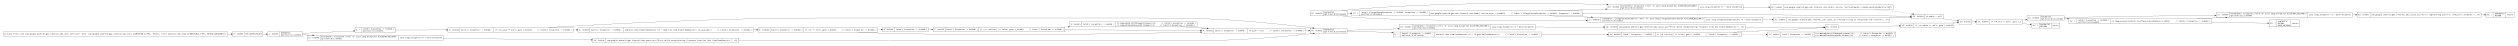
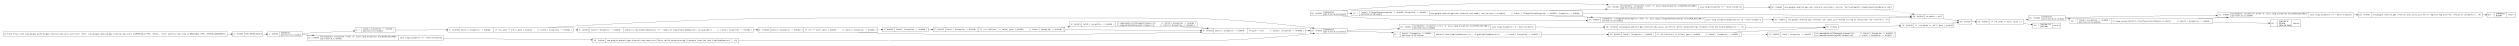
  digraph {
    fontname="Source Code Pro"
    rankdir=LR
    node [fontname="Source Code Pro" shape=record]
    edge [fontname="Source Code Pro"]
    n1 [label="{0\:\ 0x0000|MTH_ENTER_BLOCK\l}"]
    n2 [label="{1\:\ 0x0001|SYNTHETIC\lSplitter:B:1:0x0001\l}"]
    n3 [label="{2\:\ ?|Catch:\{ Exception \-\> 0x004b \}\lSplitter:B:1:0x0001\l}"]
    n4 [label="{23\:\ 0x004b|ExcHandler: Exception (r0v0 'e' java.lang.Exception A[CUSTOM_DECLARE])\lSplitter:B:1:0x0001\l|java.lang.Exception r0 = move\-exception\l}"]
    n5 [label="{3\:\ 0x0003|Catch:\{ Exception \-\> 0x004b \}\l|if (r4.zzyw == null) goto L_0x001e     \/\/ Catch:\{ Exception \-\> 0x004b \}\l}"]
    n6 [label="{24\:\ 0x004c|com.google.android.gms.internal.ads.zzaxa.zzc(\"Error while unregistering listeners from the last ViewTreeObserver.\", r0)\l}"]
    n7 [label="{4\:\ 0x0005|Catch:\{ Exception \-\> 0x004b \}\l|android.view.ViewTreeObserver r0 = (android.view.ViewTreeObserver) r4.zzyw.get()     \/\/ Catch:\{ Exception \-\> 0x004b \}\l}"]
    n8 [label="{10\:\ 0x001e|SYNTHETIC\lSplitter:B:10:0x001e\l}"]
    n9 [label="{5\:\ 0x000d|Catch:\{ Exception \-\> 0x004b \}\l|if (r0 == null) goto L_0x001b     \/\/ Catch:\{ Exception \-\> 0x004b \}\l}"]
    n10 [label="{11\:\ ?|Catch:\{ Exception \-\> 0x0052 \}\lSplitter:B:10:0x001e\l|android.view.ViewTreeObserver r0 = r5.getViewTreeObserver()     \/\/ Catch:\{ Exception \-\> 0x0052 \}\l}"]
    n11 [label="{25\:\ 0x0052|ExcHandler: Exception (r0v1 'e' java.lang.Exception A[CUSTOM_DECLARE])\lSplitter:B:10:0x003e\l|java.lang.Exception r0 = move\-exception\l}"]
    n12 [label="{6\:\ 0x000f|Catch:\{ Exception \-\> 0x004b \}\l}"]
    n13 [label="{9\:\ 0x001b|Catch:\{ Exception \-\> 0x004b \}\l|r4.zzyw = null     \/\/ Catch:\{ Exception \-\> 0x004b \}\l}"]
    n14 [label="{7\:\ 0x0013|Catch:\{ Exception \-\> 0x004b \}\l|if (r0.isAlive() == false) goto L_0x001b     \/\/ Catch:\{ Exception \-\> 0x004b \}\l}"]
    n15 [label="{8\:\ 0x0015|Catch:\{ Exception \-\> 0x004b \}\l|r0.removeOnScrollChangedListener(r4)     \/\/ Catch:\{ Exception \-\> 0x004b \}\lr0.removeGlobalOnLayoutListener(r4)     \/\/ Catch:\{ Exception \-\> 0x004b \}\l}"]
    n16 [label="{12\:\ 0x0026|Catch:\{ Exception \-\> 0x0052 \}\l|if (r0.isAlive() == false) goto L_0x002e     \/\/ Catch:\{ Exception \-\> 0x0052 \}\l}"]
    n17 [label="{26\:\ 0x0053|com.google.android.gms.internal.ads.zzaxa.zzc(\"Error while unregistering listeners from the ViewTreeObserver.\", r0)\l}"]
    n18 [label="{13\:\ 0x0028|Catch:\{ Exception \-\> 0x0052 \}\l|r0.removeOnScrollChangedListener(r4)     \/\/ Catch:\{ Exception \-\> 0x0052 \}\lr0.removeGlobalOnLayoutListener(r4)     \/\/ Catch:\{ Exception \-\> 0x0052 \}\l}"]
    n19 [label="{14\:\ 0x002e}"]
    n20 [label="{15\:\ 0x0030|if (r4.zzbth == null) goto L_0x003f\l}"]
    n21 [label="{19\:\ 0x003f}"]
    n22 [label="{16\:\ 0x0032|SYNTHETIC\lSplitter:B:16:0x0032\l}"]
    n23 [label="{17\:\ ?|Catch:\{ IllegalStateException \-\> 0x0059, Exception \-\> 0x0060 \}\lSplitter:B:16:0x0032\l|com.google.android.gms.ads.internal.zzk.zzmb().zza(r4.zzys, r4.zzbth)     \/\/ Catch:\{ IllegalStateException \-\> 0x0059, Exception \-\> 0x0060 \}\l}"]
    n24 [label="{27\:\ 0x0059|ExcHandler: IllegalStateException (r0v7 'e' java.lang.IllegalStateException A[CUSTOM_DECLARE])\lSplitter:B:16:0x0032\l|java.lang.IllegalStateException r0 = move\-exception\l}"]
    n25 [label="{29\:\ 0x0060|ExcHandler: Exception (r0v6 'e' java.lang.Exception A[CUSTOM_DECLARE])\lSplitter:B:16:0x0032\l|java.lang.Exception r0 = move\-exception\l}"]
-   n26 [label="{20\:\ 0x0041|if (r4.zza == null) goto L_?\l}"]
+   n26 [label="{20\:\ 0x0041|if (r4.zzww == null) goto L_?\l}"]
    n27 [label="{18\:\ 0x003d|r4.zzbth = null\l}"]
    n28 [label="{28\:\ 0x005a|com.google.android.gms.internal.ads.zzaxa.zzc(\"Failed trying to unregister the receiver\", r0)\l}"]
    n29 [label="{30\:\ 0x0061|com.google.android.gms.ads.internal.zzk.zzlk().zza(r0, \"ActiveViewUnit.stopScreenStatusMonitoring\")\l}"]
    n30 [label="{21\:\ 0x0043|SYNTHETIC\lSplitter:B:21:0x0043\l}"]
    n31 [label="{34\:\ ?|SYNTHETIC\lRETURN\l|return\l}"]
    n32 [label="{22\:\ ?|Catch:\{ Exception \-\> 0x006b \}\lSplitter:B:21:0x0043\l|r4.zzww.unregisterActivityLifecycleCallbacks(r4.zzbtj)     \/\/ Catch:\{ Exception \-\> 0x006b \}\l}"]
    n33 [label="{31\:\ 0x006b|ExcHandler: Exception (r0v4 'e' java.lang.Exception A[CUSTOM_DECLARE])\lSplitter:B:21:0x0043\l|java.lang.Exception r0 = move\-exception\l}"]
    n34 [label="{33\:\ ?|SYNTHETIC\lRETURN\lORIG_RETURN\l|return\l}"]
    n35 [label="{32\:\ 0x006c|com.google.android.gms.internal.ads.zzaxa.zzc(\"Error registering activity lifecycle callbacks.\", r0)\l}"]
    n36 [label="{35\:\ ?|SYNTHETIC\lRETURN\l|return\l}"]
    n37 [label="{private final void com.google.android.gms.internal.ads.zzty.zzf((r4v0 'this' com.google.android.gms.internal.ads.zzty A[IMMUTABLE_TYPE, THIS]), (r5v0 android.view.View A[IMMUTABLE_TYPE, METHOD_ARGUMENT])) }"]
    n1 -> n2
    n2 -> n3
    n2 -> n4
    n3 -> n5
    n4 -> n6
    n5 -> n7 [style=dashed]
    n5 -> n8
    n6 -> n8
    n7 -> n9
    n8 -> n10
    n8 -> n11
    n9 -> n12 [style=dashed]
    n9 -> n13
    n10 -> n16
    n11 -> n17
    n12 -> n14
    n13 -> n8
    n14 -> n13
    n14 -> n15 [style=dashed]
    n15 -> n13
    n16 -> n18 [style=dashed]
    n16 -> n19
    n17 -> n19
    n19 -> n20
    n20 -> n21
    n21 -> n26
    n22 -> n23
    n22 -> n24
    n22 -> n25
    n23 -> n24
    n23 -> n25
    n23 -> n27
    n24 -> n28
    n25 -> n29
    n26 -> n30 [style=dashed]
    n26 -> n31
    n27 -> n21
    n28 -> n27
    n29 -> n27 [style=dashed]
    n30 -> n32
    n30 -> n33
    n32 -> n33
    n32 -> n34
    n33 -> n35
    n35 -> n36
    n37 -> n1
  }
